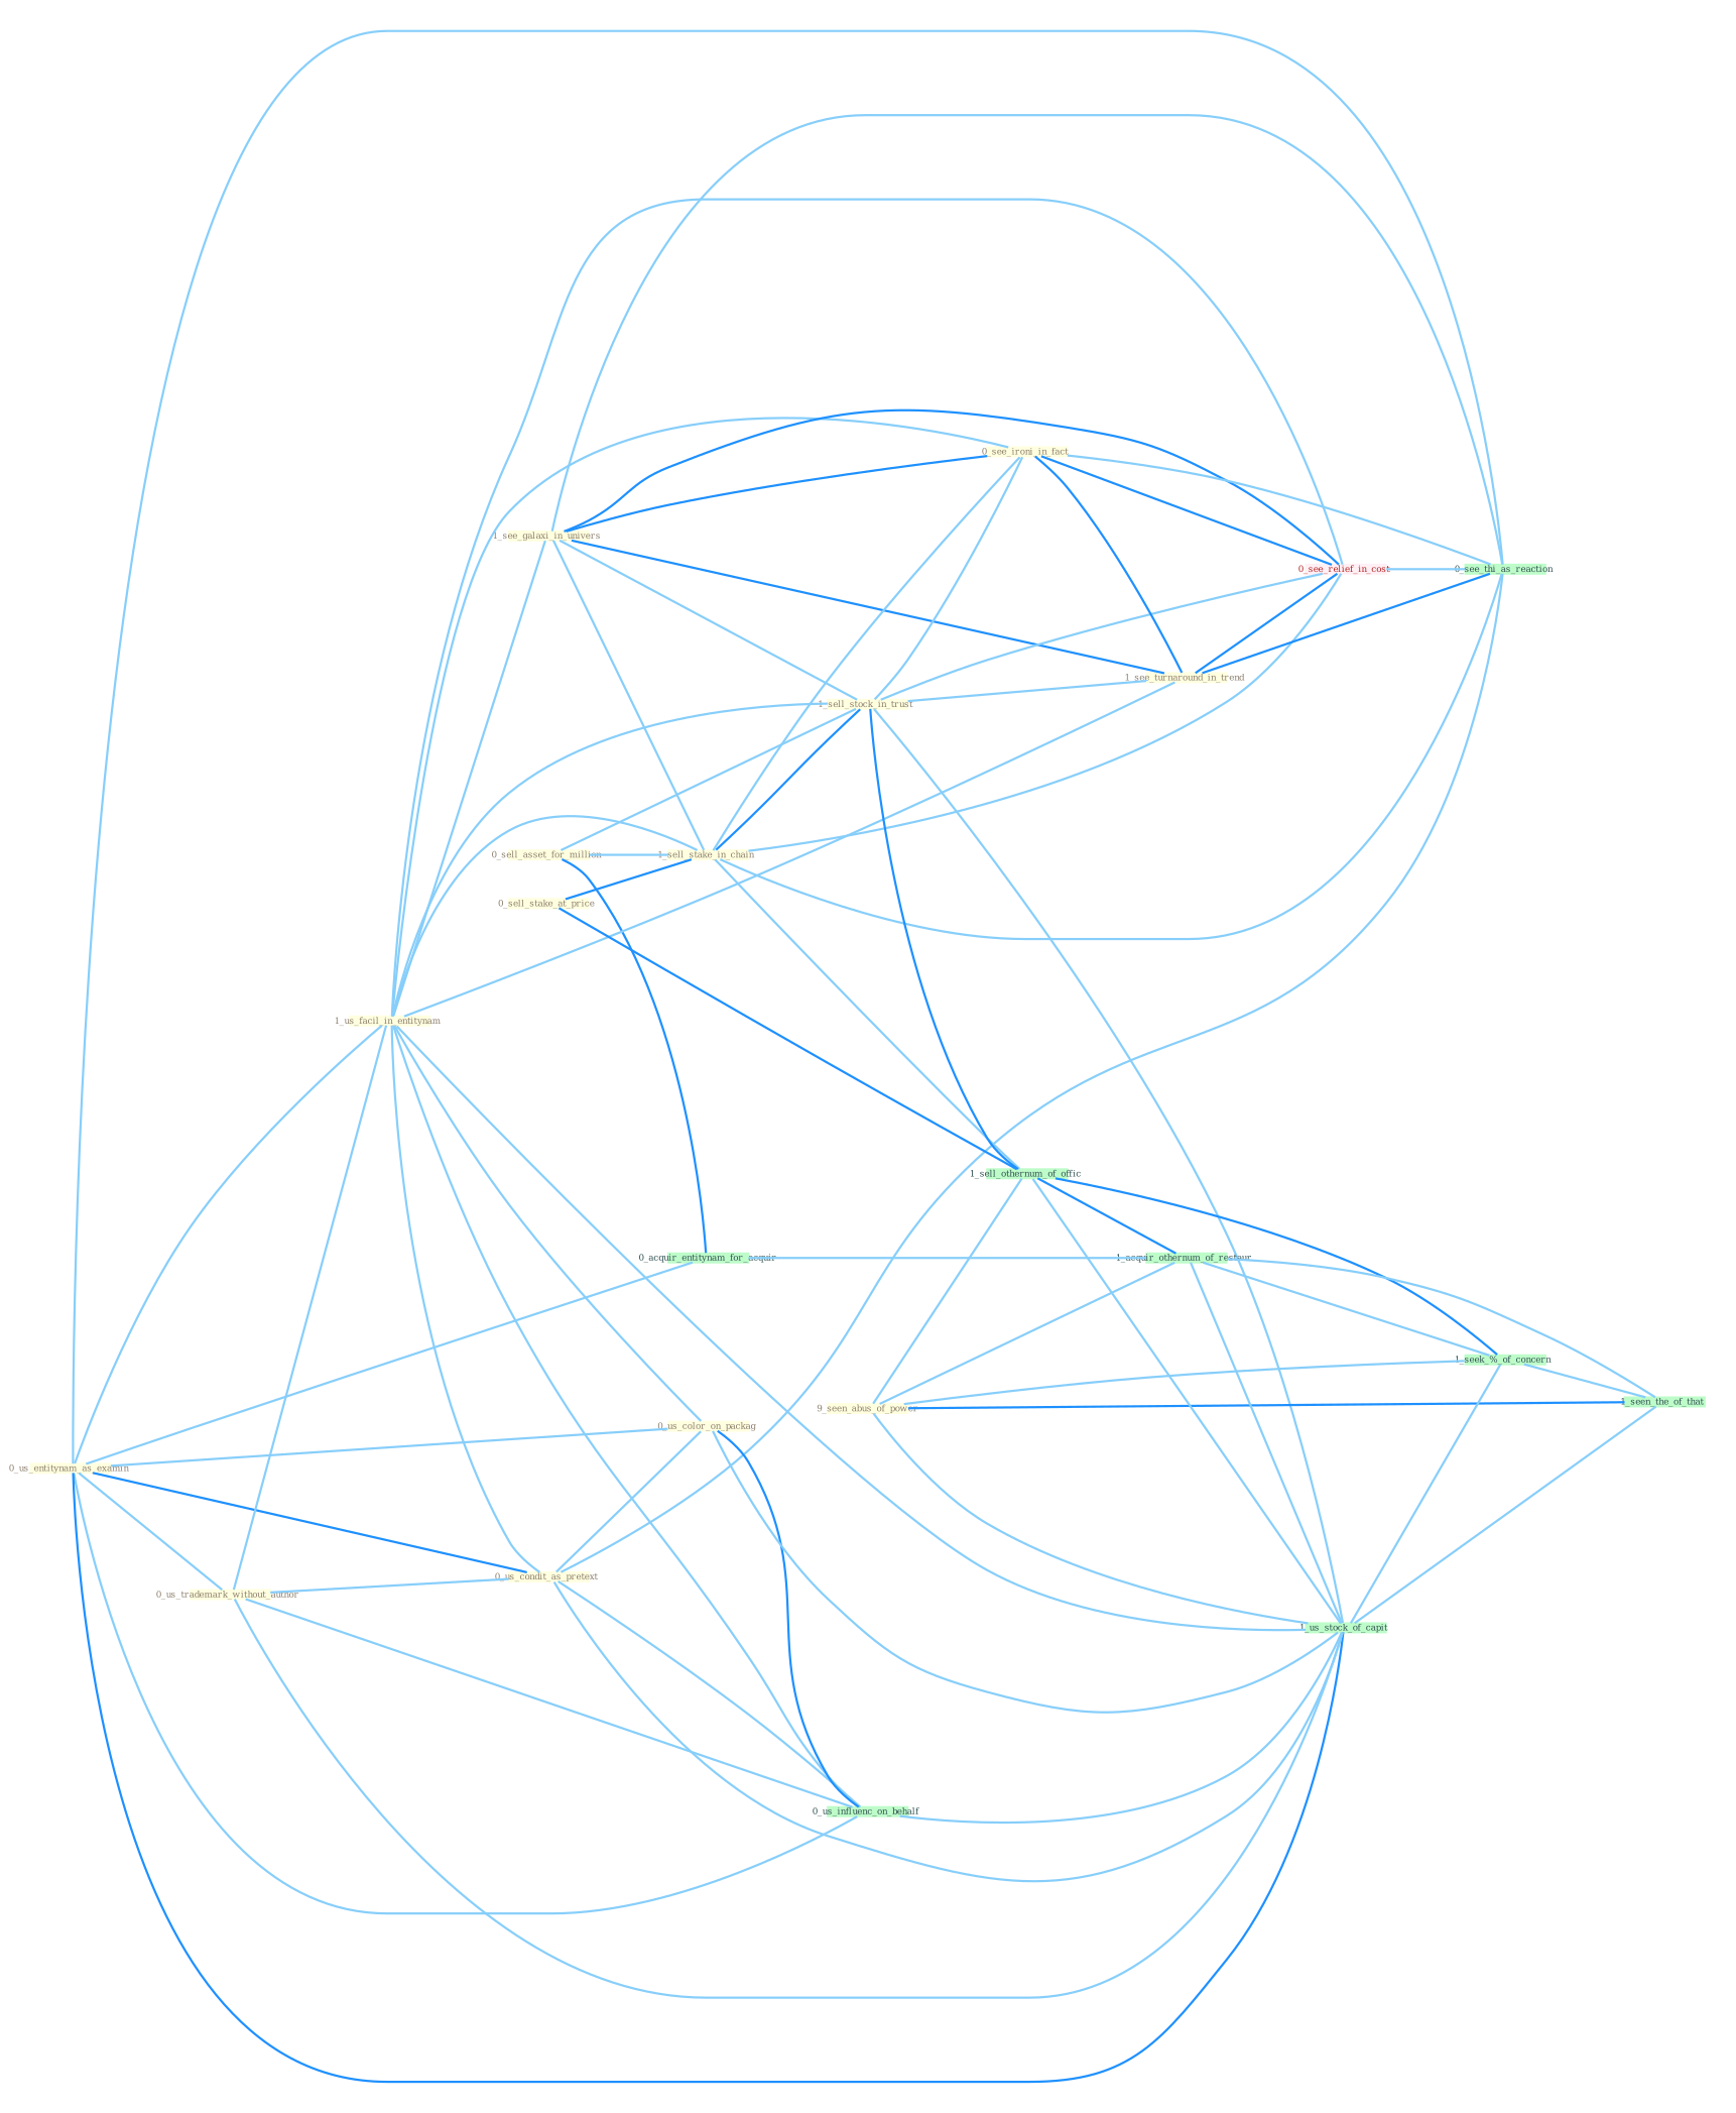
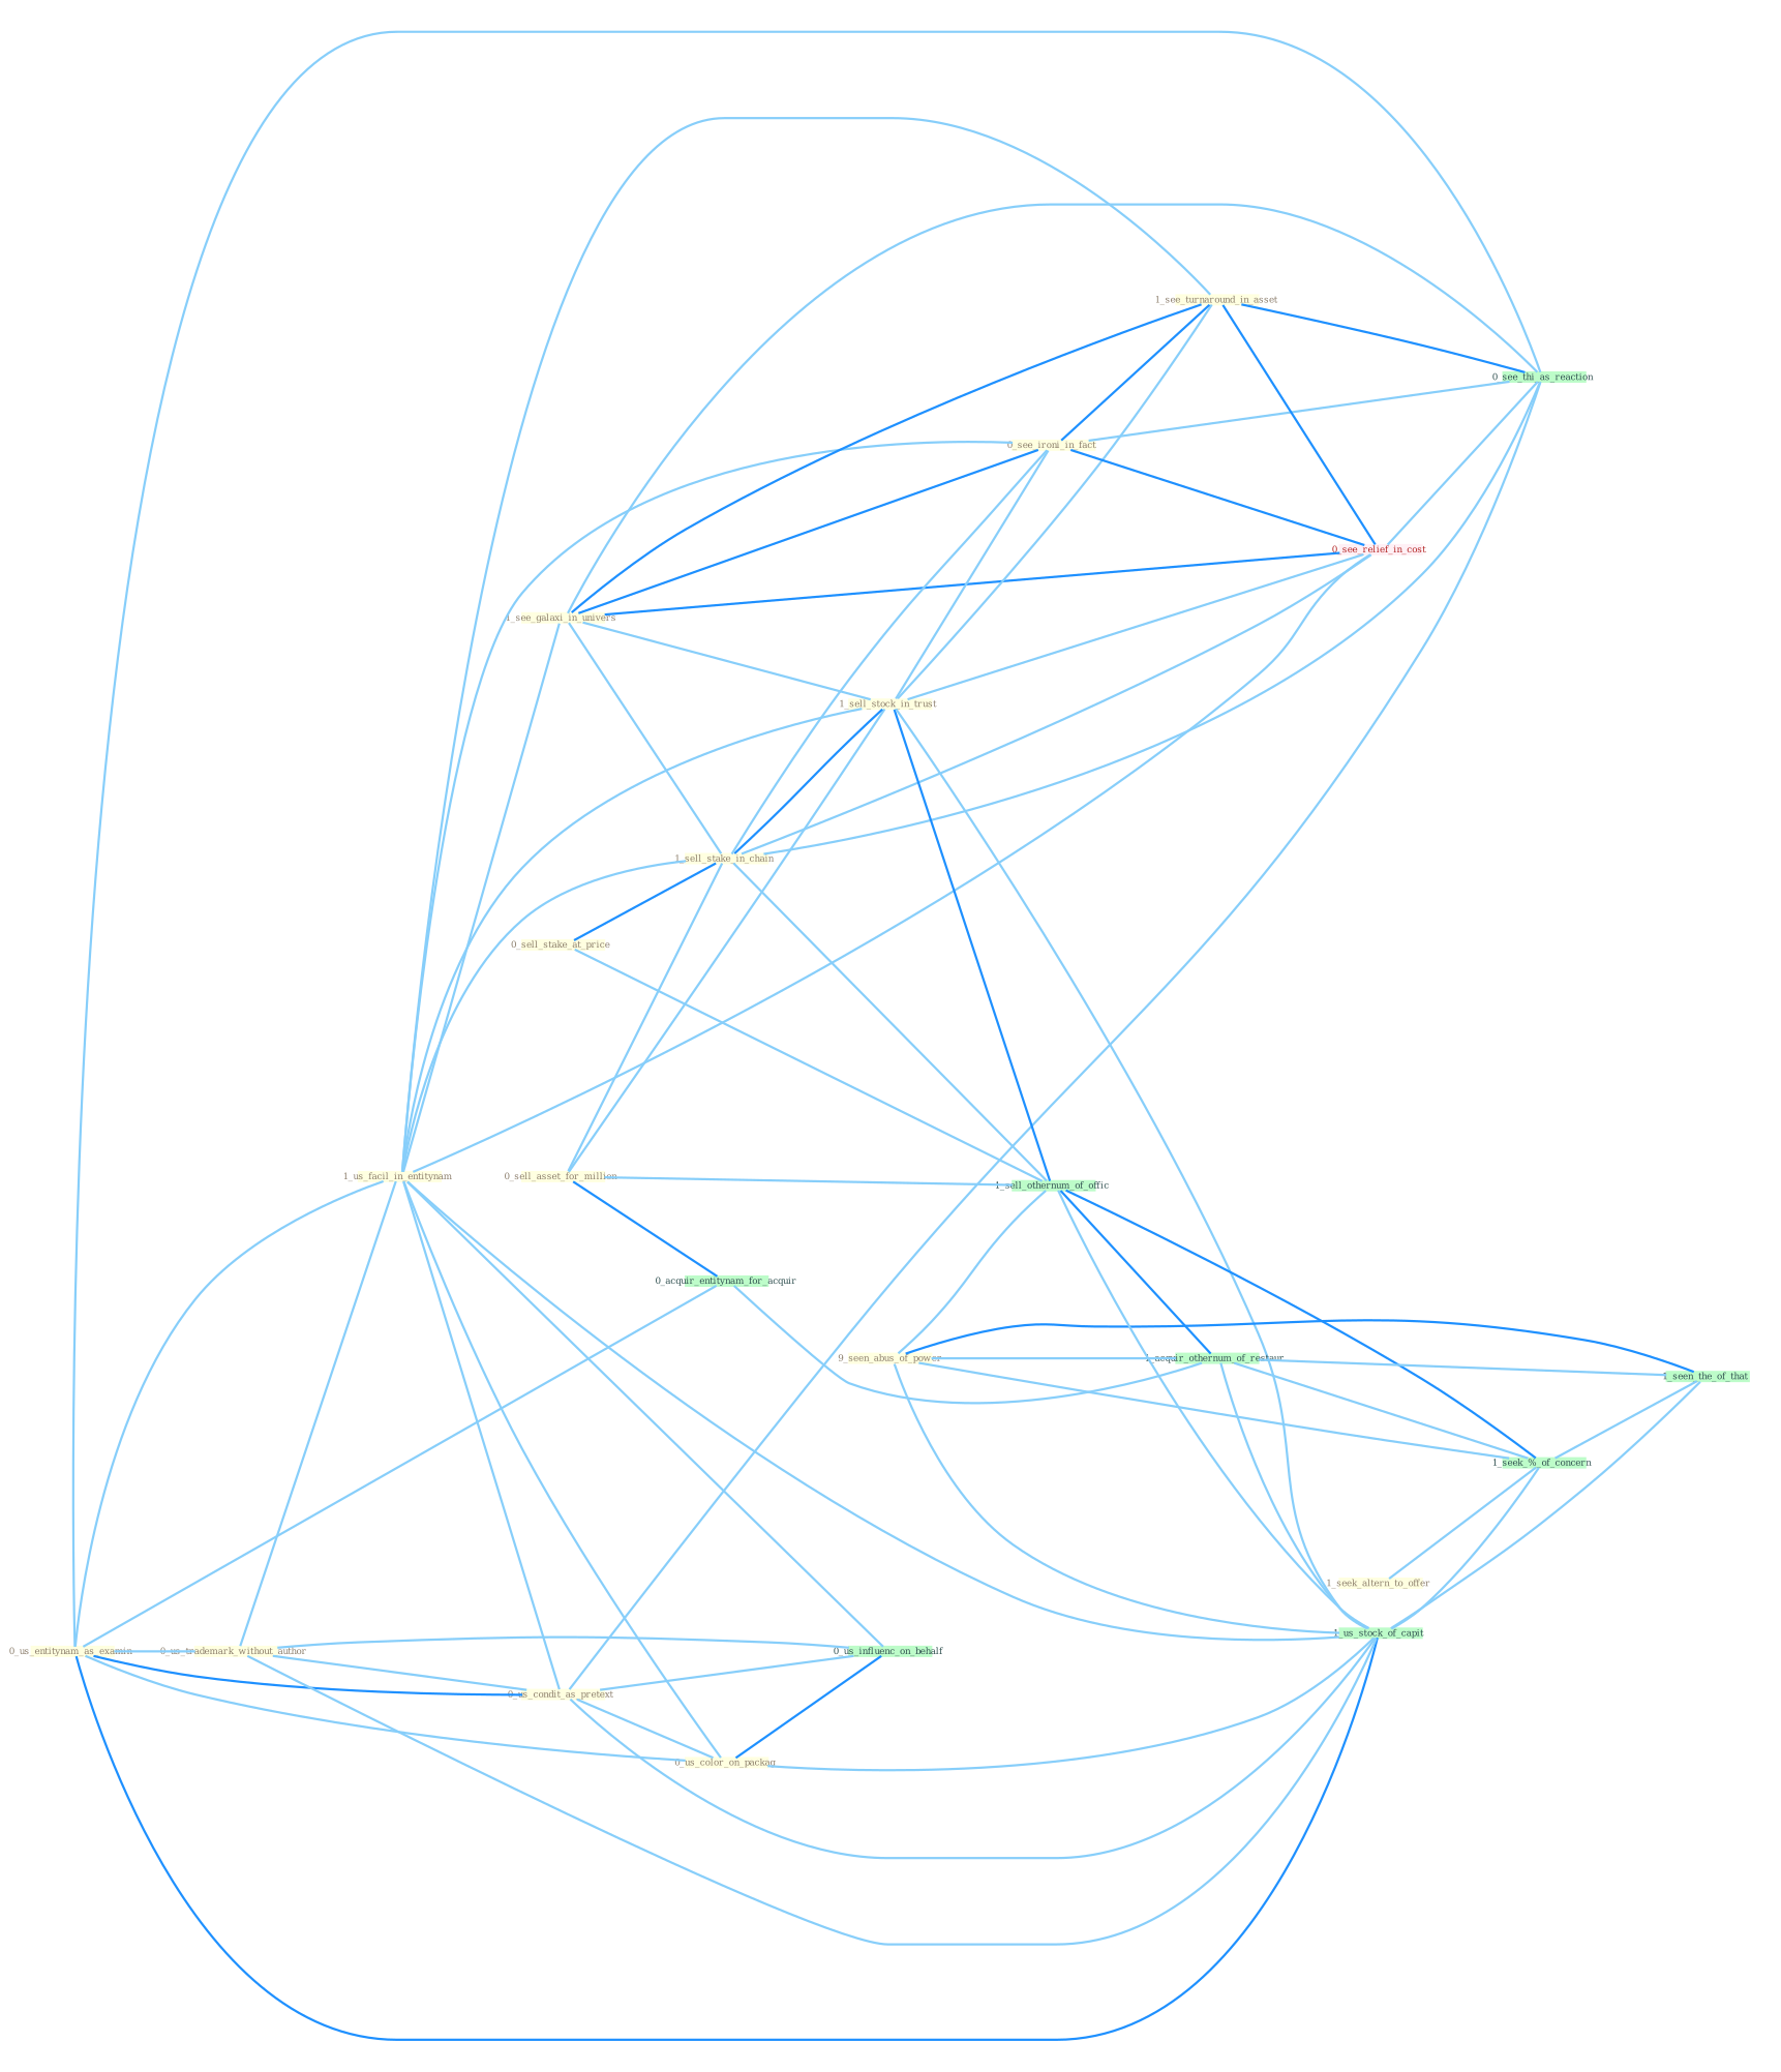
  graph {
    rankdir=LR
    node [color="#ffffe0" fixedsize=true fontcolor="#8b7d6b" fontsize=4 shape=polygon style=filled]
    edge [color="#87cefa" w=1]
    "0_sell_asset_for_million " [height=.06 width=.5]
    "0_us_entitynam_as_examin " [height=.06 width=.5]
    "0_us_trademark_without_author " [height=.06 width=.5]
    "1_us_facil_in_entitynam " [height=.06 width=.5]
    "0_us_condit_as_pretext " [height=.06 width=.5]
    "0_sell_stake_at_price " [height=.06 width=.5]
    "1_see_galaxi_in_univers " [height=.06 width=.5]
    "1_sell_stake_in_chain " [height=.06 width=.5]
+   "1_seek_altern_to_offer " [height=.06 width=.5]
    "1_sell_stock_in_trust " [height=.06 width=.5]
    "0_us_color_on_packag " [height=.06 width=.5]
    "0_see_ironi_in_fact " [height=.06 width=.5]
-   "1_see_turnaround_in_trend " [height=.06 width=.5]
+   "1_see_turnaround_in_trend " [height=.06 width=.5 label="1_see_turnaround_in_asset"]
    n14 [height=.06 label="9_seen_abus_of_power" width=.5]
    "0_see_relief_in_cost " [color="#fff0f5" fontcolor="#b22222" height=.06 width=.5]
    n16 [color="#BDFCC9" fontcolor="#2f4f4f" height=.06 label="0_acquir_entitynam_for_acquir" width=.5]
    "1_sell_othernum_of_offic " [color="#BDFCC9" fontcolor="#2f4f4f" height=.06 width=.5]
    "0_us_influenc_on_behalf " [color="#BDFCC9" fontcolor="#2f4f4f" height=.06 width=.5]
    "0_see_thi_as_reaction " [color="#BDFCC9" fontcolor="#2f4f4f" height=.06 width=.5]
    "1_us_stock_of_capit " [color="#BDFCC9" fontcolor="#2f4f4f" height=.06 width=.5]
    "1_seek_%_of_concern " [color="#BDFCC9" fontcolor="#2f4f4f" height=.06 width=.5]
    "1_seen_the_of_that " [color="#BDFCC9" fontcolor="#2f4f4f" height=.06 width=.5]
    "1_acquir_othernum_of_restaur " [color="#BDFCC9" fontcolor="#2f4f4f" height=.06 width=.5]
    subgraph sub_1 {
      "0_sell_asset_for_million "
      "0_us_entitynam_as_examin "
      "0_us_trademark_without_author "
      "1_us_facil_in_entitynam "
      "0_us_condit_as_pretext "
      "0_sell_stake_at_price "
      "1_see_galaxi_in_univers "
      "1_sell_stake_in_chain "
+     "1_seek_altern_to_offer "
      "1_sell_stock_in_trust "
      "0_us_color_on_packag "
      "0_see_ironi_in_fact "
      "1_see_turnaround_in_trend "
      n14
    }
    subgraph sub_2 {
      "0_see_relief_in_cost "
    }
    "0_sell_asset_for_million " -- "1_sell_stake_in_chain "
    "0_sell_asset_for_million " -- "1_sell_stock_in_trust "
    "0_sell_asset_for_million " -- n16 [color="#1e90ff" w=2]
+   "0_sell_asset_for_million " -- "1_sell_othernum_of_offic "
    "0_us_entitynam_as_examin " -- "0_us_trademark_without_author "
    "0_us_entitynam_as_examin " -- "1_us_facil_in_entitynam "
    "0_us_entitynam_as_examin " -- "0_us_condit_as_pretext " [color="#1e90ff" w=2]
    "0_us_entitynam_as_examin " -- "0_us_color_on_packag "
    "0_us_entitynam_as_examin " -- n16
-   "0_us_entitynam_as_examin " -- "0_us_influenc_on_behalf "
    "0_us_entitynam_as_examin " -- "0_see_thi_as_reaction "
    "0_us_entitynam_as_examin " -- "1_us_stock_of_capit " [color="#1e90ff"]
    "0_us_trademark_without_author " -- "1_us_facil_in_entitynam "
    "0_us_trademark_without_author " -- "0_us_condit_as_pretext "
    "0_us_trademark_without_author " -- "0_us_influenc_on_behalf "
    "0_us_trademark_without_author " -- "1_us_stock_of_capit "
    "1_us_facil_in_entitynam " -- "0_us_condit_as_pretext "
    "1_us_facil_in_entitynam " -- "1_see_galaxi_in_univers "
    "1_us_facil_in_entitynam " -- "1_sell_stake_in_chain "
    "1_us_facil_in_entitynam " -- "1_sell_stock_in_trust "
    "1_us_facil_in_entitynam " -- "0_us_color_on_packag "
    "1_us_facil_in_entitynam " -- "0_see_ironi_in_fact "
    "1_us_facil_in_entitynam " -- "1_see_turnaround_in_trend "
    "1_us_facil_in_entitynam " -- "0_see_relief_in_cost "
    "1_us_facil_in_entitynam " -- "0_us_influenc_on_behalf "
    "1_us_facil_in_entitynam " -- "1_us_stock_of_capit "
    "0_us_condit_as_pretext " -- "0_us_color_on_packag "
    "0_us_condit_as_pretext " -- "0_us_influenc_on_behalf "
    "0_us_condit_as_pretext " -- "0_see_thi_as_reaction "
    "0_us_condit_as_pretext " -- "1_us_stock_of_capit "
    "0_sell_stake_at_price " -- "1_sell_stake_in_chain " [color="#1e90ff" w=2]
-   "0_sell_stake_at_price " -- "1_sell_othernum_of_offic " [color="#1e90ff"]
+   "0_sell_stake_at_price " -- "1_sell_othernum_of_offic "
    "1_see_galaxi_in_univers " -- "1_sell_stake_in_chain "
    "1_see_galaxi_in_univers " -- "1_sell_stock_in_trust "
    "1_see_galaxi_in_univers " -- "0_see_ironi_in_fact " [color="#1e90ff" w=2]
    "1_see_galaxi_in_univers " -- "1_see_turnaround_in_trend " [color="#1e90ff" w=2]
    "1_see_galaxi_in_univers " -- "0_see_relief_in_cost " [color="#1e90ff" w=2]
    "1_see_galaxi_in_univers " -- "0_see_thi_as_reaction "
    "1_sell_stake_in_chain " -- "1_sell_stock_in_trust " [color="#1e90ff" w=2]
    "1_sell_stake_in_chain " -- "0_see_ironi_in_fact "
    "1_sell_stake_in_chain " -- "0_see_relief_in_cost "
    "1_sell_stake_in_chain " -- "1_sell_othernum_of_offic "
    "1_sell_stake_in_chain " -- "0_see_thi_as_reaction "
+   "1_seek_altern_to_offer " -- "1_seek_%_of_concern "
    "1_sell_stock_in_trust " -- "0_see_ironi_in_fact "
    "1_sell_stock_in_trust " -- "1_see_turnaround_in_trend "
    "1_sell_stock_in_trust " -- "0_see_relief_in_cost "
    "1_sell_stock_in_trust " -- "1_sell_othernum_of_offic " [color="#1e90ff"]
    "1_sell_stock_in_trust " -- "1_us_stock_of_capit "
    "0_us_color_on_packag " -- "0_us_influenc_on_behalf " [color="#1e90ff" w=2]
    "0_us_color_on_packag " -- "1_us_stock_of_capit "
    "0_see_ironi_in_fact " -- "1_see_turnaround_in_trend " [color="#1e90ff" w=2]
    "0_see_ironi_in_fact " -- "0_see_relief_in_cost " [color="#1e90ff" w=2]
    "0_see_ironi_in_fact " -- "0_see_thi_as_reaction "
    "1_see_turnaround_in_trend " -- "0_see_relief_in_cost " [color="#1e90ff" w=2]
    "1_see_turnaround_in_trend " -- "0_see_thi_as_reaction " [color="#1e90ff"]
    n14 -- "1_sell_othernum_of_offic "
    n14 -- "1_us_stock_of_capit "
    n14 -- "1_seek_%_of_concern "
    n14 -- "1_seen_the_of_that " [color="#1e90ff" w=2]
    n14 -- "1_acquir_othernum_of_restaur "
    "0_see_relief_in_cost " -- "0_see_thi_as_reaction "
    n16 -- "1_acquir_othernum_of_restaur "
    "1_sell_othernum_of_offic " -- "1_us_stock_of_capit "
    "1_sell_othernum_of_offic " -- "1_seek_%_of_concern " [color="#1e90ff"]
    "1_sell_othernum_of_offic " -- "1_acquir_othernum_of_restaur " [color="#1e90ff" w=2]
-   "0_us_influenc_on_behalf " -- "1_us_stock_of_capit "
    "1_us_stock_of_capit " -- "1_seek_%_of_concern "
    "1_us_stock_of_capit " -- "1_seen_the_of_that "
    "1_seek_%_of_concern " -- "1_seen_the_of_that "
    "1_acquir_othernum_of_restaur " -- "1_us_stock_of_capit "
    "1_acquir_othernum_of_restaur " -- "1_seek_%_of_concern "
    "1_acquir_othernum_of_restaur " -- "1_seen_the_of_that "
  }
